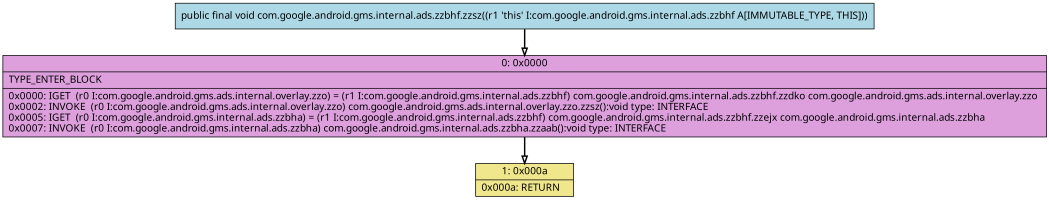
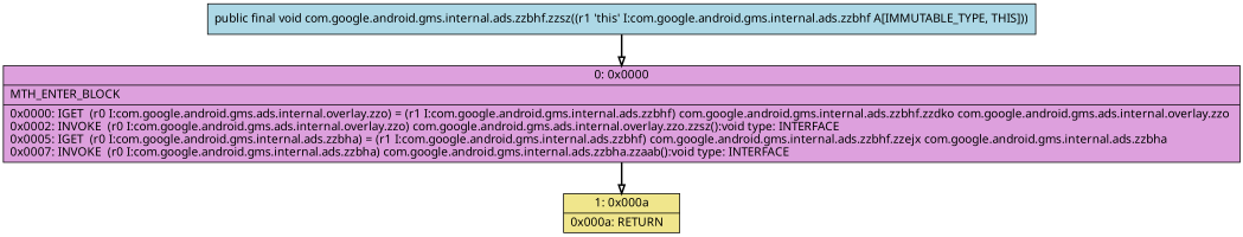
  digraph {
    fontname="Noto Sans"
    node [shape=record style=filled fontname="Noto Sans"]
    edge [style=bold arrowhead=onormal fontname="Noto Sans"]
-   n1 [label="{0\:\ 0x0000|TYPE_ENTER_BLOCK\l|0x0000: IGET  (r0 I:com.google.android.gms.ads.internal.overlay.zzo) = (r1 I:com.google.android.gms.internal.ads.zzbhf) com.google.android.gms.internal.ads.zzbhf.zzdko com.google.android.gms.ads.internal.overlay.zzo \l0x0002: INVOKE  (r0 I:com.google.android.gms.ads.internal.overlay.zzo) com.google.android.gms.ads.internal.overlay.zzo.zzsz():void type: INTERFACE \l0x0005: IGET  (r0 I:com.google.android.gms.internal.ads.zzbha) = (r1 I:com.google.android.gms.internal.ads.zzbhf) com.google.android.gms.internal.ads.zzbhf.zzejx com.google.android.gms.internal.ads.zzbha \l0x0007: INVOKE  (r0 I:com.google.android.gms.internal.ads.zzbha) com.google.android.gms.internal.ads.zzbha.zzaab():void type: INTERFACE \l}" fillcolor=plum]
+   n1 [label="{0\:\ 0x0000|MTH_ENTER_BLOCK\l|0x0000: IGET  (r0 I:com.google.android.gms.ads.internal.overlay.zzo) = (r1 I:com.google.android.gms.internal.ads.zzbhf) com.google.android.gms.internal.ads.zzbhf.zzdko com.google.android.gms.ads.internal.overlay.zzo \l0x0002: INVOKE  (r0 I:com.google.android.gms.ads.internal.overlay.zzo) com.google.android.gms.ads.internal.overlay.zzo.zzsz():void type: INTERFACE \l0x0005: IGET  (r0 I:com.google.android.gms.internal.ads.zzbha) = (r1 I:com.google.android.gms.internal.ads.zzbhf) com.google.android.gms.internal.ads.zzbhf.zzejx com.google.android.gms.internal.ads.zzbha \l0x0007: INVOKE  (r0 I:com.google.android.gms.internal.ads.zzbha) com.google.android.gms.internal.ads.zzbha.zzaab():void type: INTERFACE \l}" fillcolor=plum]
    n2 [label="{1\:\ 0x000a|0x000a: RETURN   \l}" fillcolor=khaki]
    n3 [label="{public final void com.google.android.gms.internal.ads.zzbhf.zzsz((r1 'this' I:com.google.android.gms.internal.ads.zzbhf A[IMMUTABLE_TYPE, THIS])) }" fillcolor=lightblue]
    n1 -> n2
    n3 -> n1
  }
